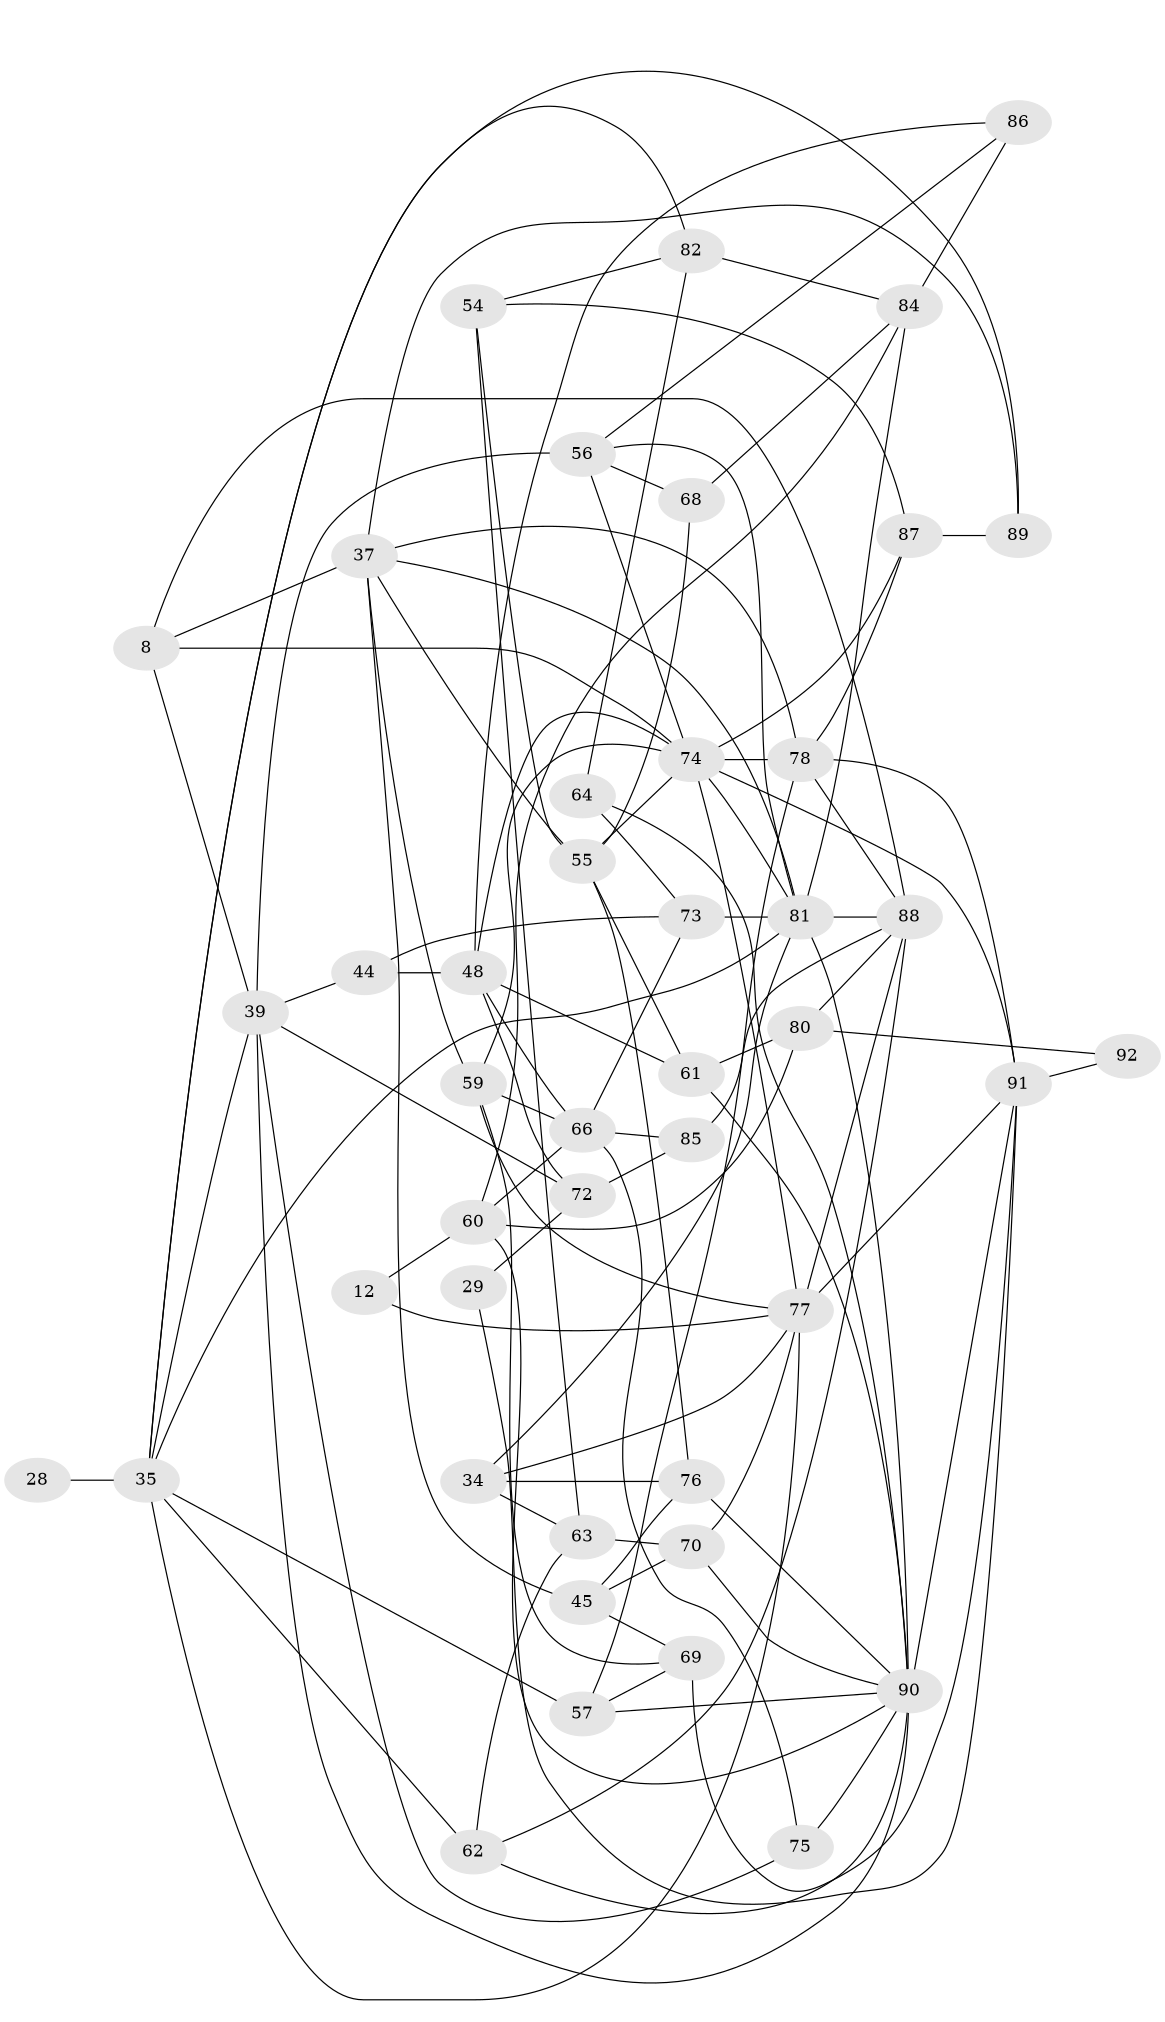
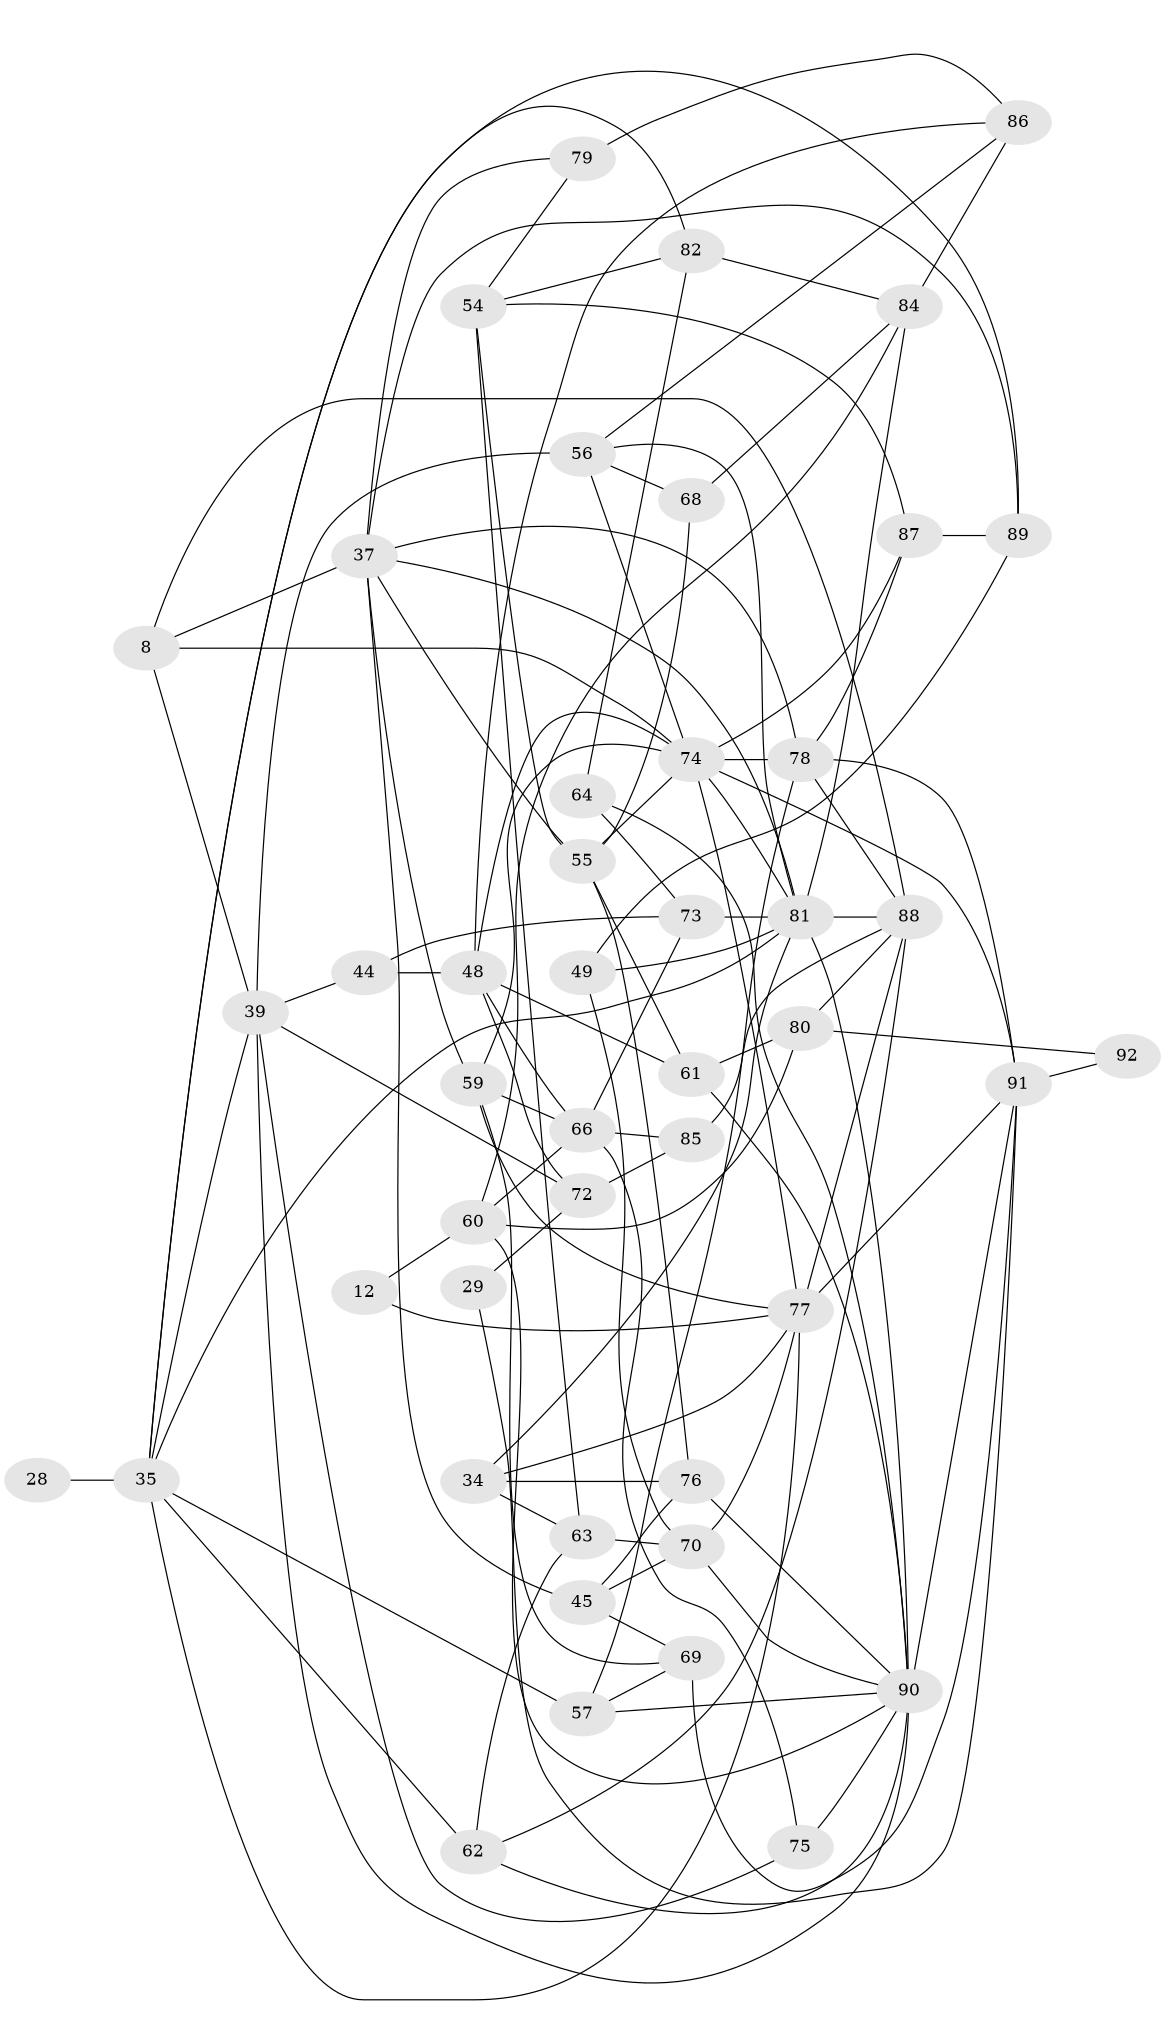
  graph {
    rankdir=LR
    node [color=gray90 style=filled]
    37 [super="+30"]
    81 [super="+65"]
    45 [super="+4"]
    55 [super="+43"]
    59 [super="+26"]
    78 [super="+42"]
+   79
    89 [super="+23"]
    8
    39 [super="+3"]
    74 [super="+71+35"]
    88 [super="+22"]
    72 [super="+14"]
    44
    56 [super="+51"]
    75 [super="+20"]
    90 [super="+2+13+11+83"]
    77 [super="+50"]
    91 [super="+58"]
    87
    60 [super="+27+52"]
    66 [super="+47+32"]
    80
    84 [super="+36"]
    12
    n26 [label=35 super="+10"]
    57
    62
    82
    28
    85
    29
    92
    34
    63
    76 [super="+67+46"]
    70
    69
    61
    68
    86
    48 [super="+18"]
    73 [super="+19"]
+   49 [super="+25"]
    54
    64
    37 -- 81
    37 -- 45
    37 -- 55 [weight=2]
    37 -- 59
    37 -- 78
+   37 -- 79
    37 -- 89
    81 -- 88 [weight=2]
    81 -- 90
    81 -- 84
    45 -- 76
    45 -- 70
    45 -- 69 [weight=2]
    55 -- 74 [weight=3]
    55 -- 76
    55 -- 61
    55 -- 68
    59 -- 74
    59 -- 77
    59 -- 66
    59 -- 69
    78 -- 88 [weight=2]
    78 -- 91
    78 -- 87
+   79 -- 86
    8 -- 37
    8 -- 39 [weight=2]
    8 -- 74 [weight=2]
    8 -- 88
    39 -- 72
    39 -- 44
    39 -- 56
    39 -- 75
    39 -- 90
    74 -- 81 [weight=2]
    74 -- 78
    74 -- 77
    74 -- 91 [weight=4]
    74 -- 87
    72 -- 85
    44 -- 48 [weight=2]
    44 -- 73 [weight=2]
    56 -- 81
    56 -- 74
    56 -- 68
    56 -- 86
    75 -- 90 [weight=3]
    90 -- 91
    77 -- 88
    77 -- 91 [weight=2]
    91 -- 92
    87 -- 89 [weight=2]
    60 -- 90 [weight=2]
    60 -- 66 [weight=2]
    60 -- 80
    60 -- 84
    66 -- 75
    66 -- 85
    66 -- 73
    80 -- 88
    80 -- 92
    84 -- 86
    12 -- 77
    12 -- 60
    n26 -- 81
    n26 -- 89
    n26 -- 39
    n26 -- 77 [weight=2]
    n26 -- 57
    n26 -- 62
    n26 -- 82
    57 -- 78
    57 -- 90
    57 -- 69
    62 -- 88
    62 -- 90
    62 -- 63
    82 -- 84
    28 -- n26 [weight=2]
    85 -- 88
    29 -- 72
    29 -- 91
    34 -- 81
    34 -- 77
    34 -- 63
    34 -- 76 [weight=2]
    63 -- 70
    76 -- 90 [weight=3]
    70 -- 90
    70 -- 77
    69 -- 91
    61 -- 90
    61 -- 80
    68 -- 84
    48 -- 74 [weight=2]
    48 -- 72 [weight=2]
    48 -- 66
    48 -- 61
    48 -- 86
    73 -- 81
+   49 -- 81
+   49 -- 89
+   49 -- 70
    54 -- 55
+   54 -- 79
    54 -- 87
    54 -- 82
    54 -- 63
    64 -- 90
    64 -- 82
    64 -- 73
  }
